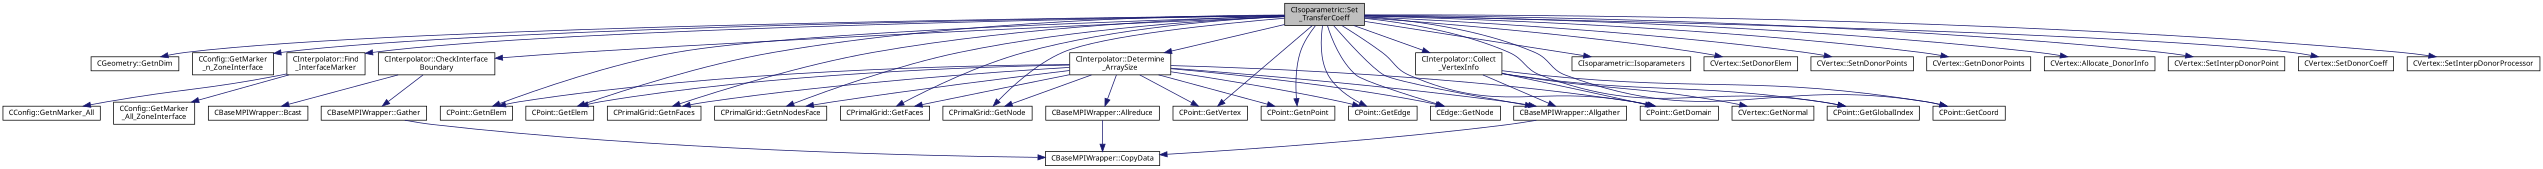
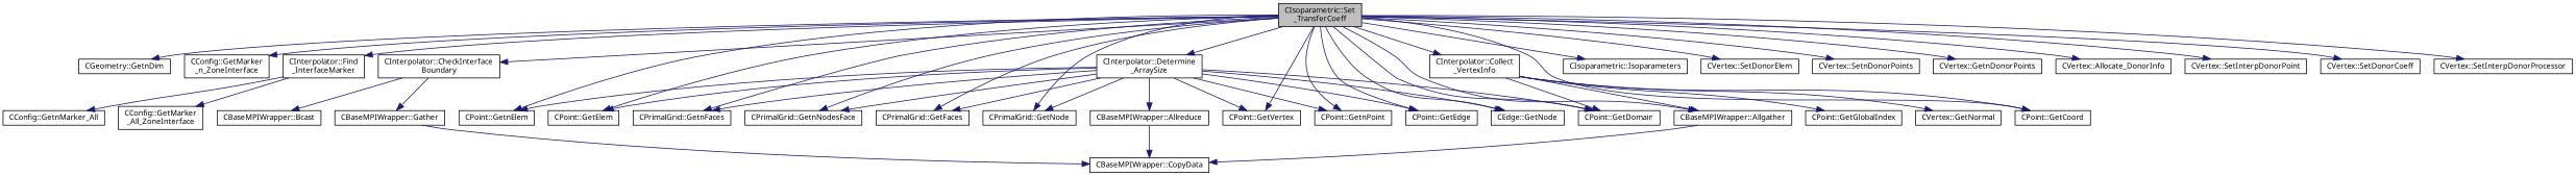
  digraph {
    fontname="Noto Sans"
    rankdir=TB
    node [color=black fillcolor=white fontname="Noto Sans" fontsize=10 shape=record style=filled]
    edge [color=midnightblue fontname="Noto Sans" fontsize=10 labelfontname=Helvetica labelfontsize=10 style=solid]
    n1 [fillcolor=grey75 fontcolor=black height=0.2 label="CIsoparametric::Set\l_TransferCoeff" width=0.4]
    n2 [height=0.2 label="CGeometry::GetnDim" width=0.4]
    n3 [height=0.2 label="CConfig::GetMarker\l_n_ZoneInterface" width=0.4]
    n4 [height=0.2 label="CInterpolator::Find\l_InterfaceMarker" width=0.4]
    n5 [height=0.2 label="CInterpolator::CheckInterface\lBoundary" width=0.4]
    n6 [height=0.2 label="CInterpolator::Determine\l_ArraySize" width=0.4]
    n7 [height=0.2 label="CPoint::GetDomain" width=0.4]
    n8 [height=0.2 label="CPoint::GetnElem" width=0.4]
    n9 [height=0.2 label="CPoint::GetElem" width=0.4]
    n10 [height=0.2 label="CPrimalGrid::GetnFaces" width=0.4]
    n11 [height=0.2 label="CPrimalGrid::GetnNodesFace" width=0.4]
    n12 [height=0.2 label="CPrimalGrid::GetFaces" width=0.4]
    n13 [height=0.2 label="CPrimalGrid::GetNode" width=0.4]
    n14 [height=0.2 label="CPoint::GetVertex" width=0.4]
    n15 [height=0.2 label="CPoint::GetnPoint" width=0.4]
    n16 [height=0.2 label="CPoint::GetEdge" width=0.4]
    n17 [height=0.2 label="CEdge::GetNode" width=0.4]
    n18 [height=0.2 label="CBaseMPIWrapper::Allgather" width=0.4]
    n19 [height=0.2 label="CInterpolator::Collect\l_VertexInfo" width=0.4]
    n20 [height=0.2 label="CPoint::GetGlobalIndex" width=0.4]
    n21 [height=0.2 label="CPoint::GetCoord" width=0.4]
    n22 [height=0.2 label="CIsoparametric::Isoparameters" width=0.4]
    n23 [height=0.2 label="CVertex::SetDonorElem" width=0.4]
    n24 [height=0.2 label="CVertex::SetnDonorPoints" width=0.4]
    n25 [height=0.2 label="CVertex::GetnDonorPoints" width=0.4]
    n26 [height=0.2 label="CVertex::Allocate_DonorInfo" width=0.4]
    n27 [height=0.2 label="CVertex::SetInterpDonorPoint" width=0.4]
    n28 [height=0.2 label="CVertex::SetDonorCoeff" width=0.4]
    n29 [height=0.2 label="CVertex::SetInterpDonorProcessor" width=0.4]
    n30 [height=0.2 label="CConfig::GetnMarker_All" width=0.4]
    n31 [height=0.2 label="CConfig::GetMarker\l_All_ZoneInterface" width=0.4]
    n32 [height=0.2 label="CBaseMPIWrapper::Gather" width=0.4]
    n33 [height=0.2 label="CBaseMPIWrapper::Bcast" width=0.4]
    n34 [height=0.2 label="CBaseMPIWrapper::Allreduce" width=0.4]
    n35 [height=0.2 label="CBaseMPIWrapper::CopyData" width=0.4]
    n36 [height=0.2 label="CVertex::GetNormal" width=0.4]
    n1 -> n2
    n1 -> n3
    n1 -> n4
    n1 -> n5
    n1 -> n6
    n1 -> n7
    n1 -> n8
    n1 -> n9
    n1 -> n10
    n1 -> n11
    n1 -> n12
    n1 -> n13
    n1 -> n14
    n1 -> n15
    n1 -> n16
    n1 -> n17
    n1 -> n18
    n1 -> n19
-   n1 -> n20
    n1 -> n21
    n1 -> n22
    n1 -> n23
    n1 -> n24
    n1 -> n25
    n1 -> n26
    n1 -> n27
    n1 -> n28
    n1 -> n29
    n4 -> n30
    n4 -> n31
    n5 -> n32
    n5 -> n33
    n6 -> n7
    n6 -> n8
    n6 -> n9
    n6 -> n10
    n6 -> n11
    n6 -> n12
    n6 -> n13
    n6 -> n14
    n6 -> n15
    n6 -> n16
    n6 -> n17
-   n6 -> n18
    n6 -> n34
    n18 -> n35
    n19 -> n7
    n19 -> n18
    n19 -> n20
    n19 -> n21
    n19 -> n36
    n32 -> n35
    n34 -> n35
  }
